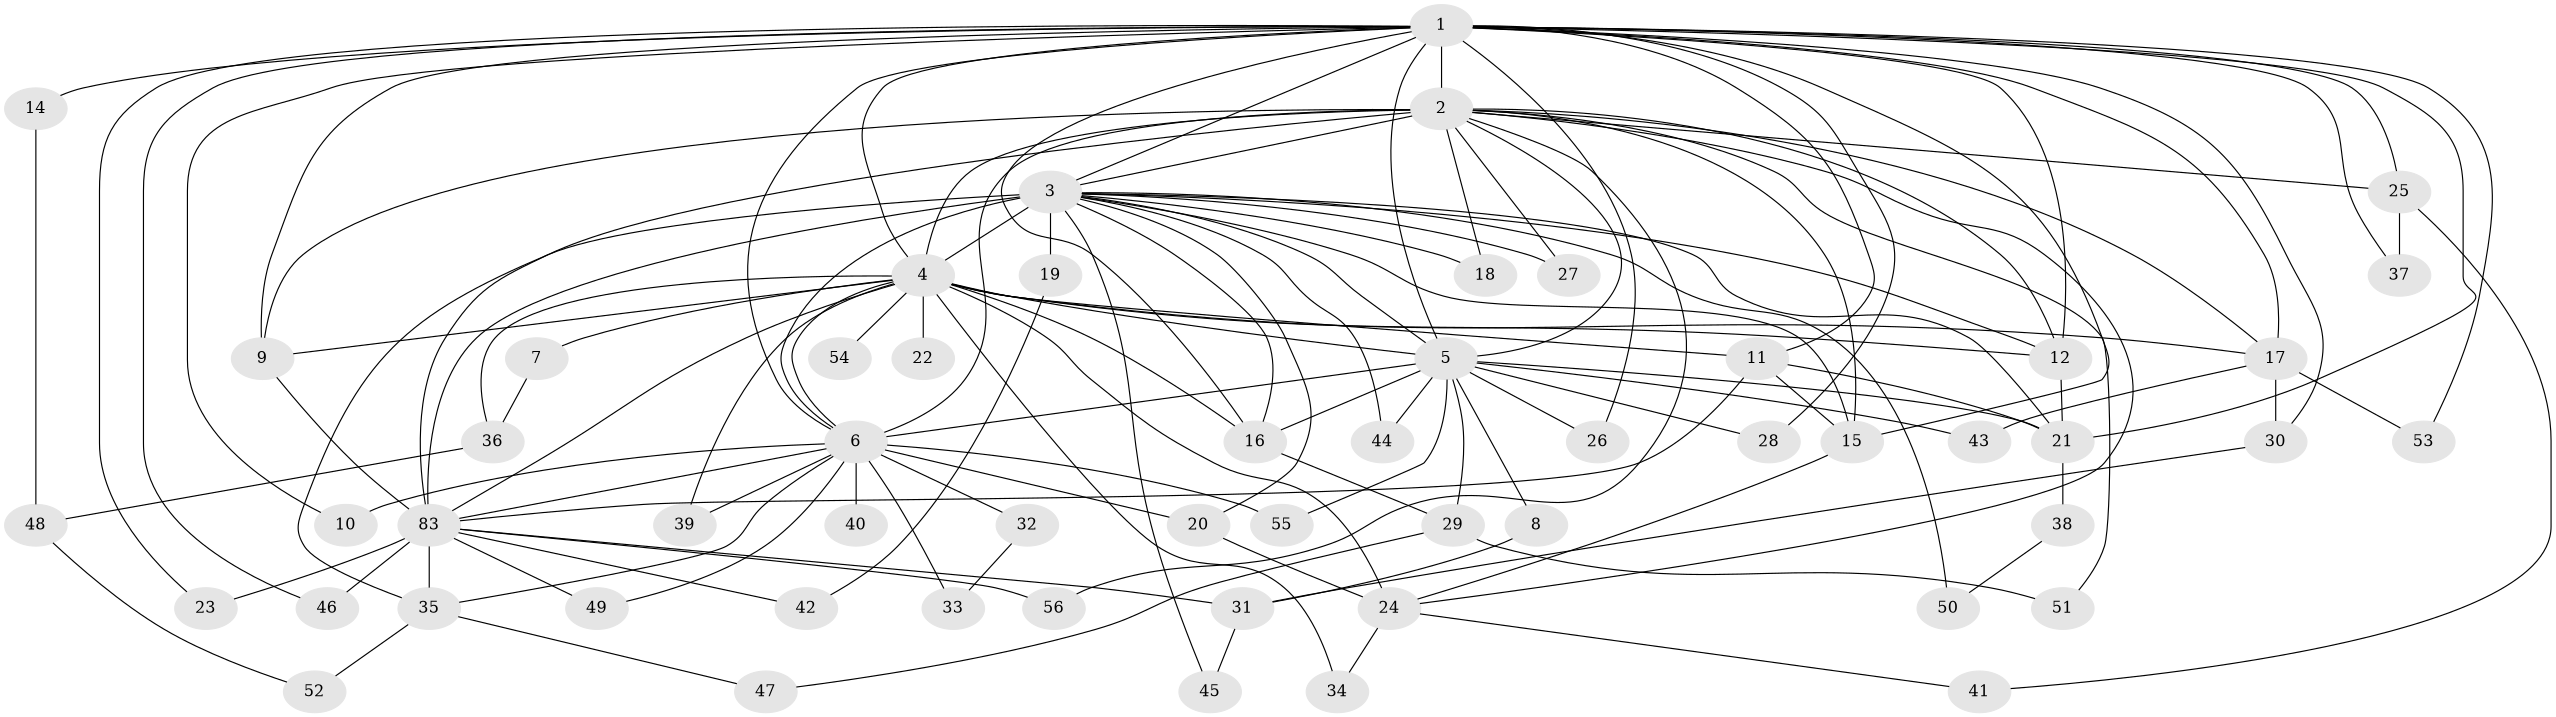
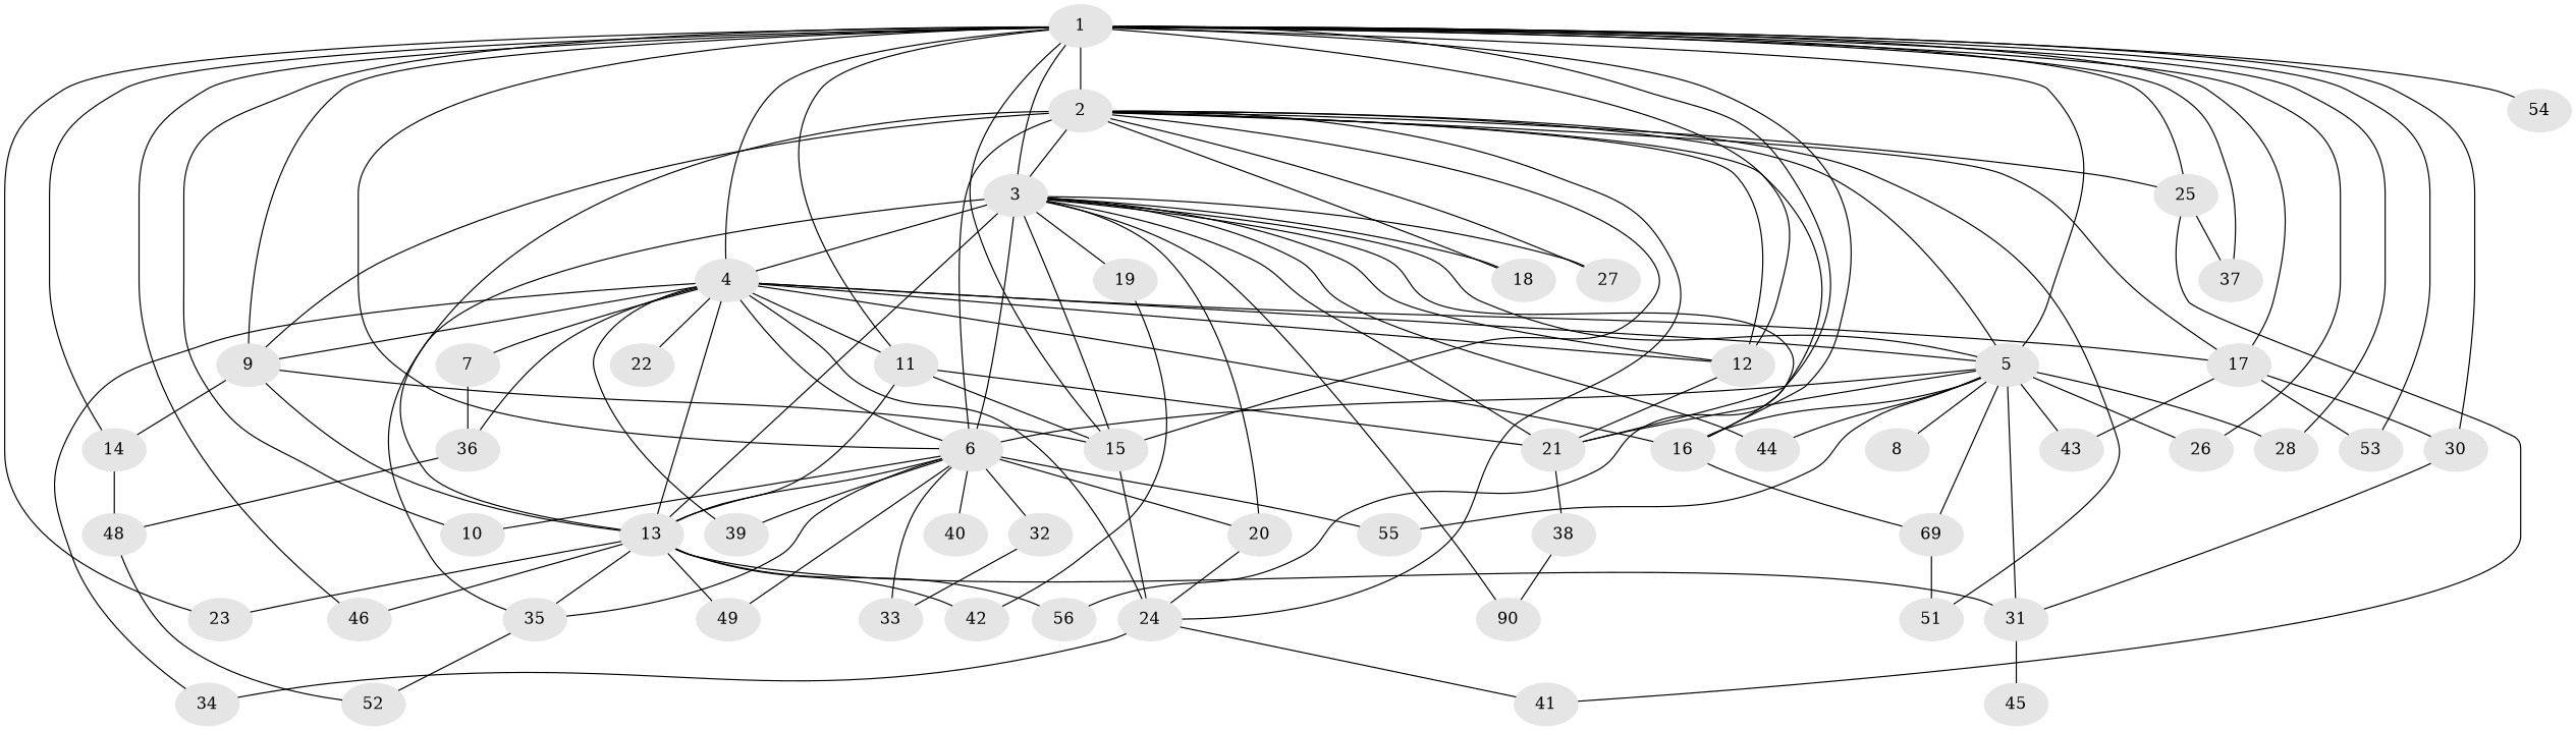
  graph {
    node [color=gray90 style=filled]
    edge [weight=1.0]
    1
    2
    3
    4
    5
    6
    9
    10
    11
    12
    14
    15
    16
    17
    21
    23
    25
    26
    28
    30
    37
    46
    53
    54
-   13 [label=83]
+   13
    18
    24
    27
    51
    56
    19
    20
    35
    44
    45
-   50
+   50 [label=90]
    7
    22
    34
    36
    39
    8
-   29
+   29 [label=69]
    31
    43
    55
    32
    33
    40
    49
    48
    38
    41
    42
-   47
    52
    1 -- 2 [weight=4.0]
    1 -- 3 [weight=4.0]
    1 -- 4 [weight=4.0]
    1 -- 5 [weight=4.0]
    1 -- 6 [weight=3.0]
    1 -- 9
    1 -- 10
    1 -- 11 [weight=4.0]
    1 -- 12 [weight=5.0]
    1 -- 14 [weight=3.0]
    1 -- 15
    1 -- 16
    1 -- 17
    1 -- 21 [weight=2.0]
    1 -- 23
    1 -- 25 [weight=2.0]
    1 -- 26
    1 -- 28 [weight=2.0]
    1 -- 30
    1 -- 37
    1 -- 46
    1 -- 53
-   4 -- 54 [weight=2.0]
+   1 -- 54 [weight=2.0]
    2 -- 3 [weight=4.0]
-   2 -- 4 [weight=4.0]
    2 -- 5 [weight=2.0]
    2 -- 6 [weight=11.0]
    2 -- 9
    2 -- 12 [weight=2.0]
    2 -- 15
    2 -- 17
    2 -- 25 [weight=2.0]
    2 -- 13
    2 -- 18 [weight=2.0]
    2 -- 24
    2 -- 27
    2 -- 51
    2 -- 56
    3 -- 4 [weight=4.0]
    3 -- 5 [weight=2.0]
    3 -- 6 [weight=4.0]
    3 -- 12
    3 -- 15
    3 -- 16
    3 -- 21
    3 -- 13 [weight=12.0]
    3 -- 18
    3 -- 27
    3 -- 19
    3 -- 20
    3 -- 35
    3 -- 44
-   3 -- 45
    3 -- 50
    4 -- 5 [weight=2.0]
    4 -- 6 [weight=4.0]
    4 -- 9
    4 -- 11
    4 -- 12
    4 -- 16
    4 -- 17
    4 -- 13
    4 -- 24 [weight=2.0]
    4 -- 7
    4 -- 22
    4 -- 34
    4 -- 36
    4 -- 39
    5 -- 6
    5 -- 16
    5 -- 21
    5 -- 26
    5 -- 28
    5 -- 44
    5 -- 8
    5 -- 29
-   8 -- 31
+   5 -- 31
    5 -- 43
    5 -- 55
    6 -- 10
    6 -- 13
    6 -- 20
    6 -- 35
    6 -- 39
    6 -- 55
    6 -- 32
    6 -- 33
    6 -- 40
    6 -- 49
+   9 -- 14
+   9 -- 15
    9 -- 13
    11 -- 15
    11 -- 21 [weight=4.0]
    11 -- 13
    12 -- 21
    14 -- 48
    15 -- 24
    16 -- 29
    17 -- 30
    17 -- 53
    17 -- 43
    21 -- 38
    25 -- 37
    25 -- 41
    30 -- 31
    13 -- 23
    13 -- 46
    13 -- 56
    13 -- 35
    13 -- 31
    13 -- 49
    13 -- 42
    24 -- 34
    24 -- 41
    19 -- 42
    20 -- 24
-   35 -- 47
    35 -- 52
    7 -- 36
    36 -- 48
    29 -- 51
-   29 -- 47
    31 -- 45
    32 -- 33
    48 -- 52
    38 -- 50
  }
